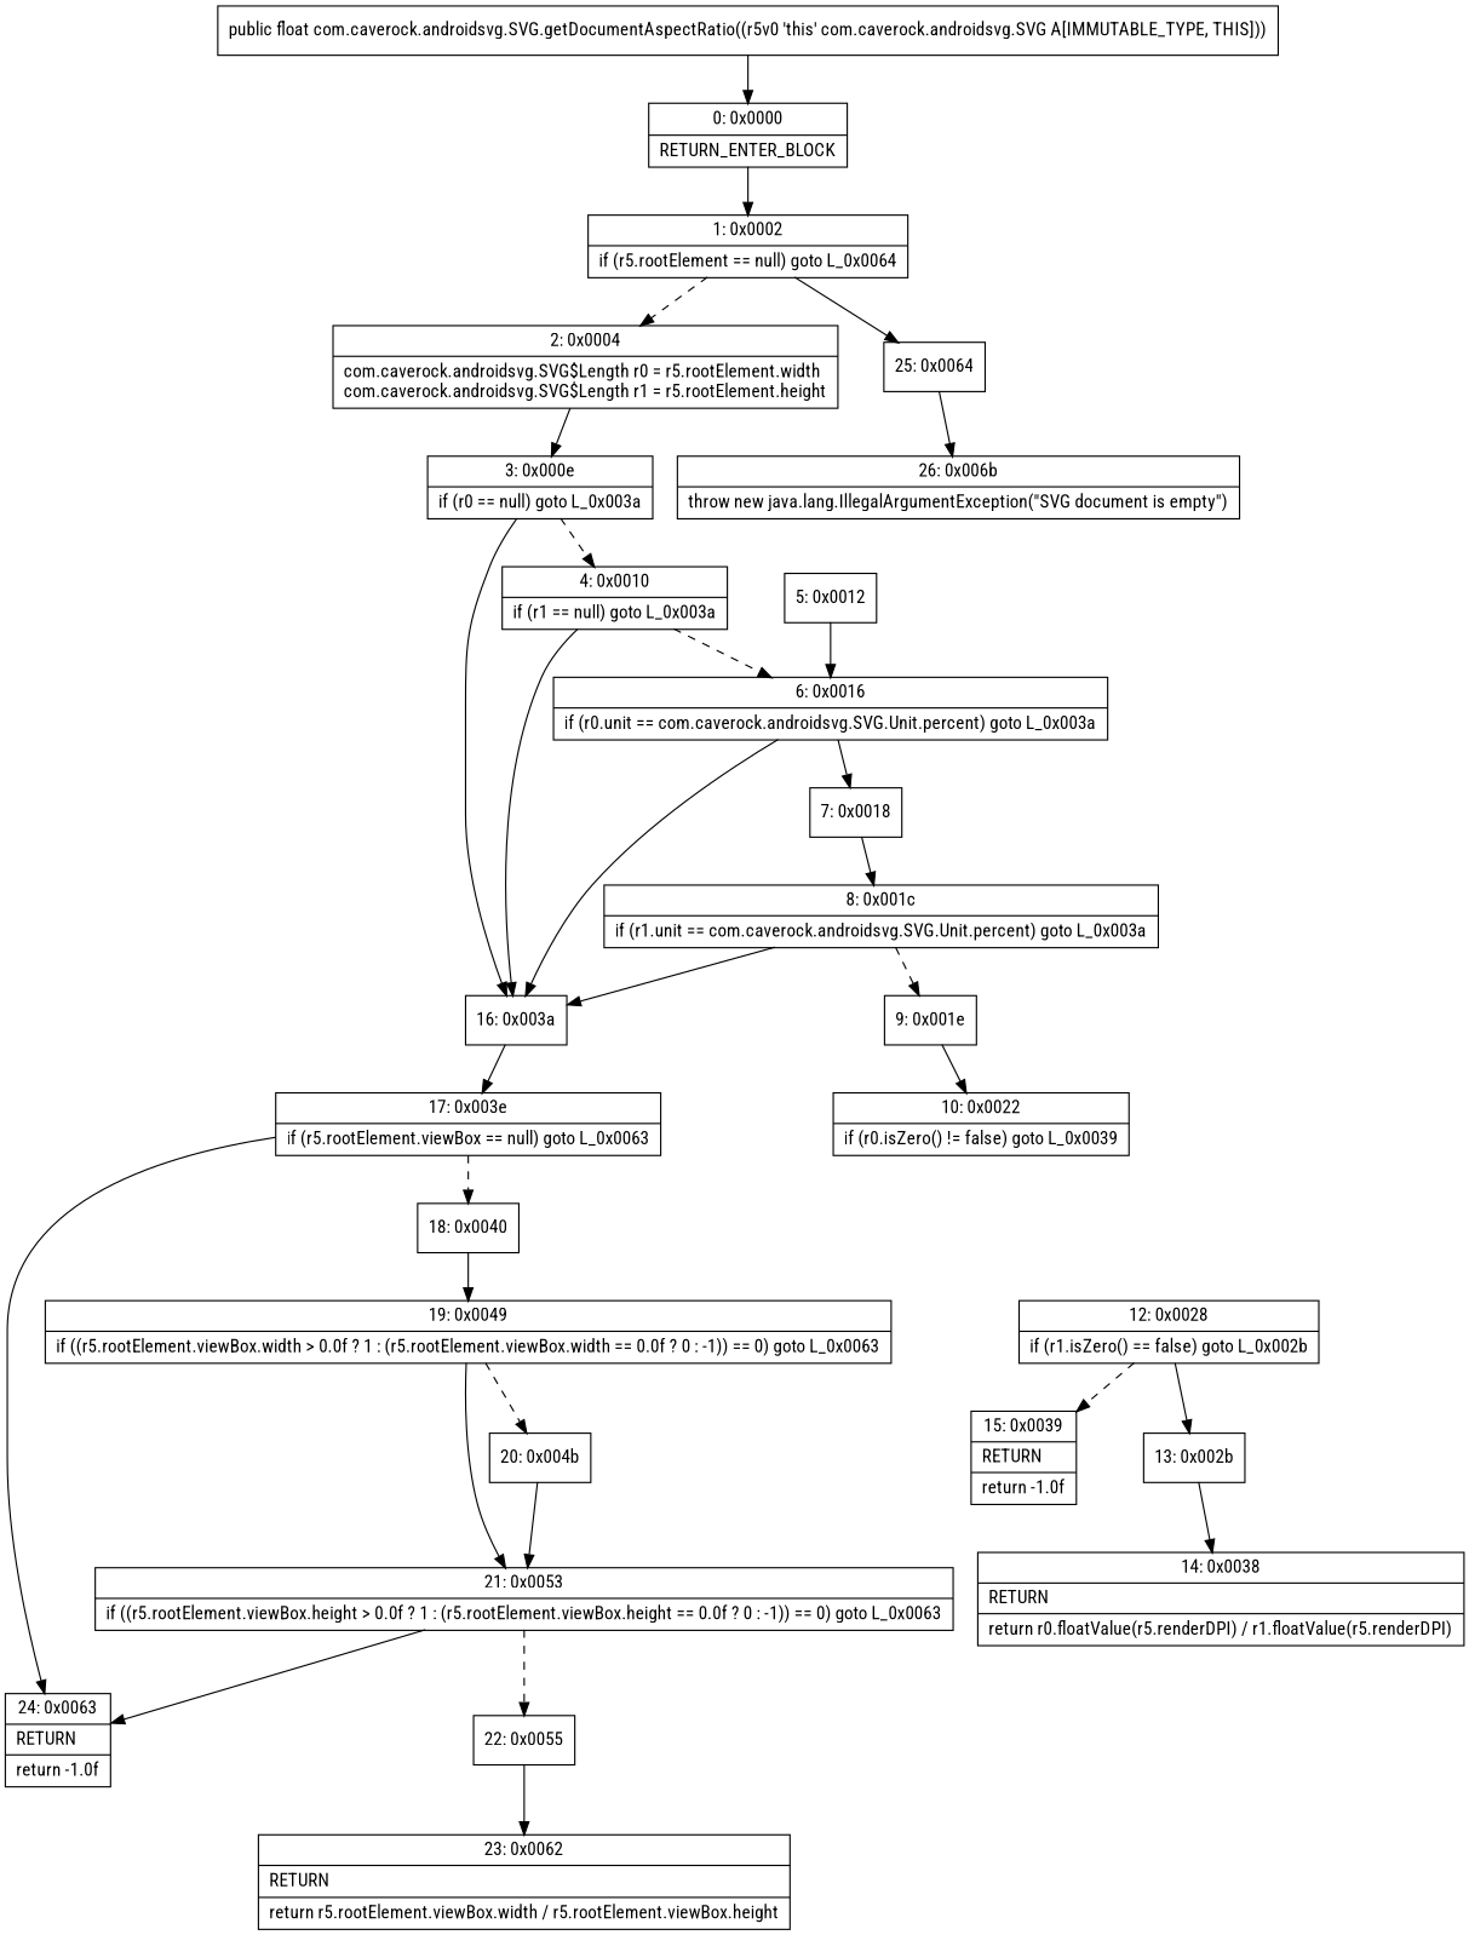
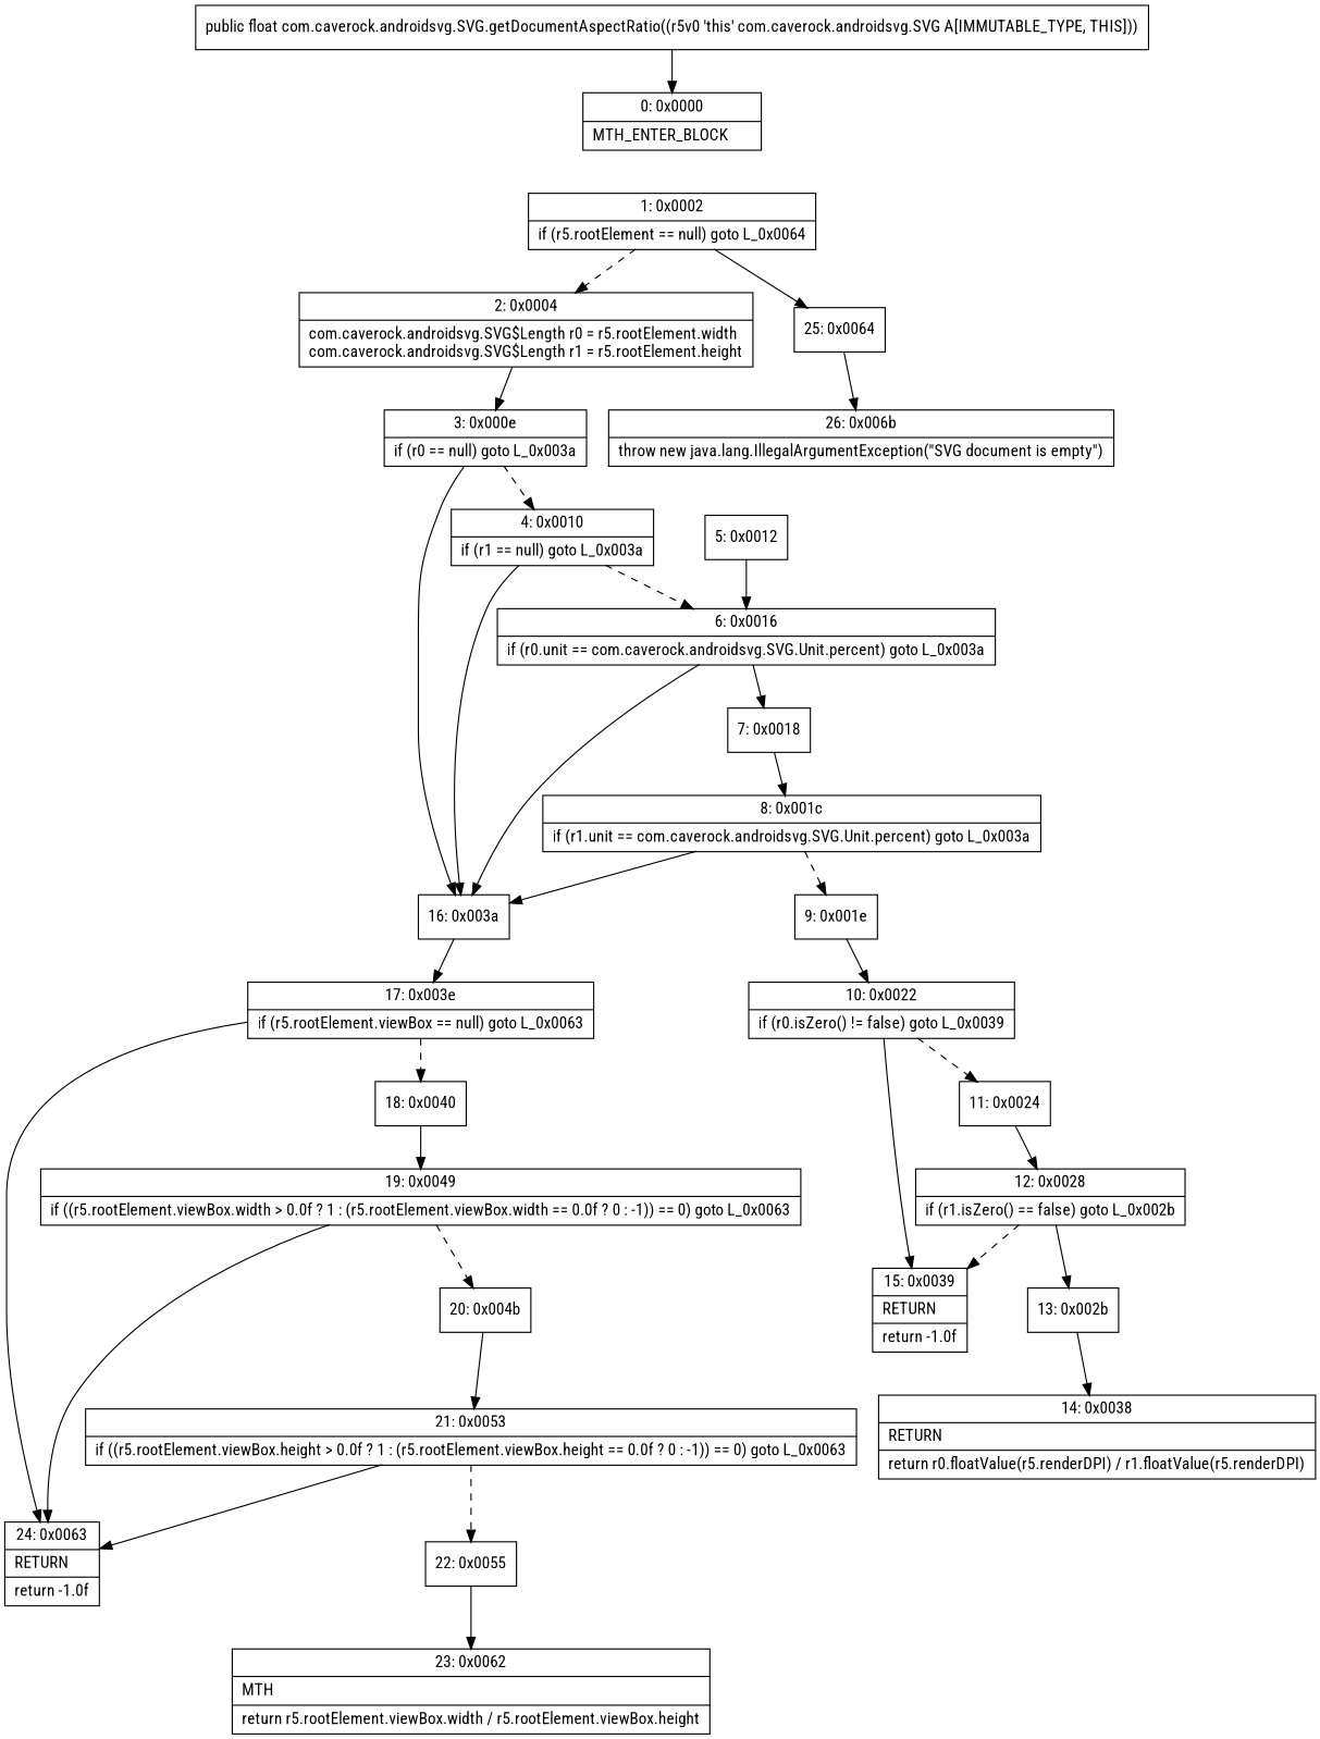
  digraph {
    fontname="Roboto Condensed"
    node [fontname="Roboto Condensed" shape=record]
    edge [fontname="Roboto Condensed"]
-   n1 [label="{0\:\ 0x0000|RETURN_ENTER_BLOCK\l}"]
+   n1 [label="{0\:\ 0x0000|MTH_ENTER_BLOCK\l}"]
    n2 [label="{1\:\ 0x0002|if (r5.rootElement == null) goto L_0x0064\l}"]
    n3 [label="{2\:\ 0x0004|com.caverock.androidsvg.SVG$Length r0 = r5.rootElement.width\lcom.caverock.androidsvg.SVG$Length r1 = r5.rootElement.height\l}"]
    n4 [label="{25\:\ 0x0064}"]
    n5 [label="{3\:\ 0x000e|if (r0 == null) goto L_0x003a\l}"]
    n6 [label="{26\:\ 0x006b|throw new java.lang.IllegalArgumentException(\"SVG document is empty\")\l}"]
    n7 [label="{4\:\ 0x0010|if (r1 == null) goto L_0x003a\l}"]
    n8 [label="{16\:\ 0x003a}"]
    n9 [label="{6\:\ 0x0016|if (r0.unit == com.caverock.androidsvg.SVG.Unit.percent) goto L_0x003a\l}"]
    n10 [label="{17\:\ 0x003e|if (r5.rootElement.viewBox == null) goto L_0x0063\l}"]
    n11 [label="{5\:\ 0x0012}"]
    n12 [label="{7\:\ 0x0018}"]
    n13 [label="{8\:\ 0x001c|if (r1.unit == com.caverock.androidsvg.SVG.Unit.percent) goto L_0x003a\l}"]
    n14 [label="{9\:\ 0x001e}"]
    n15 [label="{10\:\ 0x0022|if (r0.isZero() != false) goto L_0x0039\l}"]
+   n16 [label="{11\:\ 0x0024}"]
    n17 [label="{15\:\ 0x0039|RETURN\l|return \-1.0f\l}"]
    n18 [label="{12\:\ 0x0028|if (r1.isZero() == false) goto L_0x002b\l}"]
    n19 [label="{13\:\ 0x002b}"]
    n20 [label="{14\:\ 0x0038|RETURN\l|return r0.floatValue(r5.renderDPI) \/ r1.floatValue(r5.renderDPI)\l}"]
    n21 [label="{18\:\ 0x0040}"]
    n22 [label="{24\:\ 0x0063|RETURN\l|return \-1.0f\l}"]
    n23 [label="{19\:\ 0x0049|if ((r5.rootElement.viewBox.width \> 0.0f ? 1 : (r5.rootElement.viewBox.width == 0.0f ? 0 : \-1)) == 0) goto L_0x0063\l}"]
    n24 [label="{20\:\ 0x004b}"]
    n25 [label="{21\:\ 0x0053|if ((r5.rootElement.viewBox.height \> 0.0f ? 1 : (r5.rootElement.viewBox.height == 0.0f ? 0 : \-1)) == 0) goto L_0x0063\l}"]
    n26 [label="{22\:\ 0x0055}"]
-   n27 [label="{23\:\ 0x0062|RETURN\l|return r5.rootElement.viewBox.width \/ r5.rootElement.viewBox.height\l}"]
+   n27 [label="{23\:\ 0x0062|MTH\l|return r5.rootElement.viewBox.width \/ r5.rootElement.viewBox.height\l}"]
    n28 [label="{public float com.caverock.androidsvg.SVG.getDocumentAspectRatio((r5v0 'this' com.caverock.androidsvg.SVG A[IMMUTABLE_TYPE, THIS])) }"]
-   n1 -> n2
    n2 -> n3 [style=dashed]
    n2 -> n4
    n3 -> n5
    n4 -> n6
    n5 -> n7 [style=dashed]
    n5 -> n8
    n7 -> n8
    n7 -> n9 [style=dashed]
    n8 -> n10
    n9 -> n8
    n9 -> n12 [style=solid]
    n10 -> n21 [style=dashed]
    n10 -> n22
    n11 -> n9
    n12 -> n13
    n13 -> n8
    n13 -> n14 [style=dashed]
    n14 -> n15
+   n15 -> n16 [style=dashed]
+   n15 -> n17
+   n16 -> n18
    n18 -> n17 [style=dashed]
    n18 -> n19
    n19 -> n20
    n21 -> n23
-   n23 -> n25
+   n23 -> n22
    n23 -> n24 [style=dashed]
    n24 -> n25
    n25 -> n22
    n25 -> n26 [style=dashed]
    n26 -> n27
    n28 -> n1
  }
